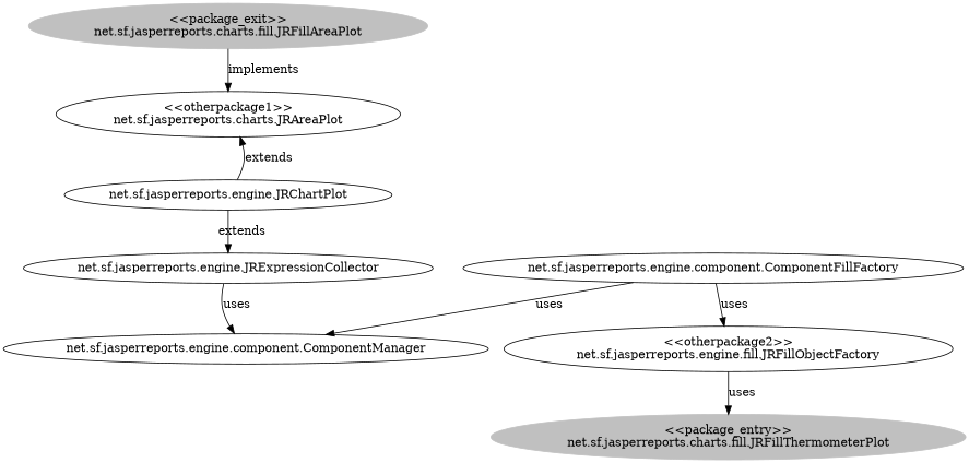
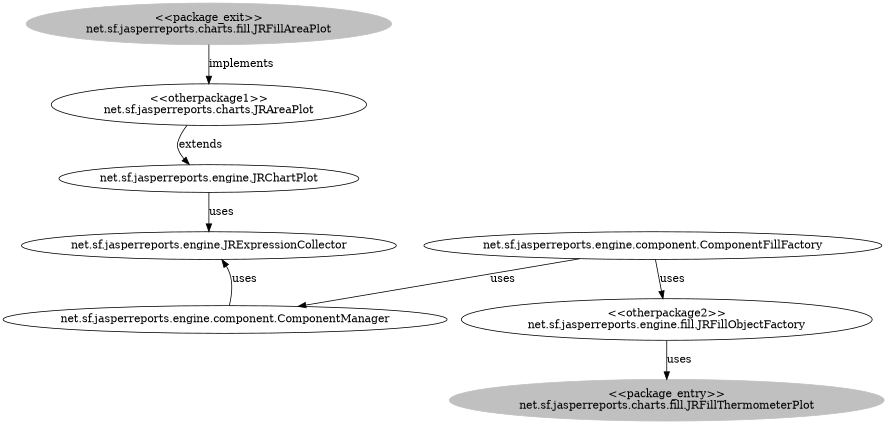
  digraph {
    n1 [color=grey label="<<package_exit>>\nnet.sf.jasperreports.charts.fill.JRFillAreaPlot" style=filled]
    n2 [label="<<otherpackage1>>\nnet.sf.jasperreports.charts.JRAreaPlot"]
    n3 [label="net.sf.jasperreports.engine.JRChartPlot"]
    n4 [color=grey label="<<package_entry>>\nnet.sf.jasperreports.charts.fill.JRFillThermometerPlot" style=filled]
    n5 [label="net.sf.jasperreports.engine.JRExpressionCollector"]
    n6 [label="<<otherpackage2>>\nnet.sf.jasperreports.engine.fill.JRFillObjectFactory"]
    n7 [label="net.sf.jasperreports.engine.component.ComponentManager"]
    n8 [label="net.sf.jasperreports.engine.component.ComponentFillFactory"]
    n1 -> n2 [label=implements]
-   n3 -> n2 [label=extends]
-   n3 -> n5 [label=extends]
-   n5 -> n7 [label=uses]
+   n2 -> n3 [label=extends]
+   n3 -> n5 [label=uses]
+   n7 -> n5 [label=uses]
    n6 -> n4 [label=uses]
    n8 -> n6 [label=uses]
    n8 -> n7 [label=uses]
  }
